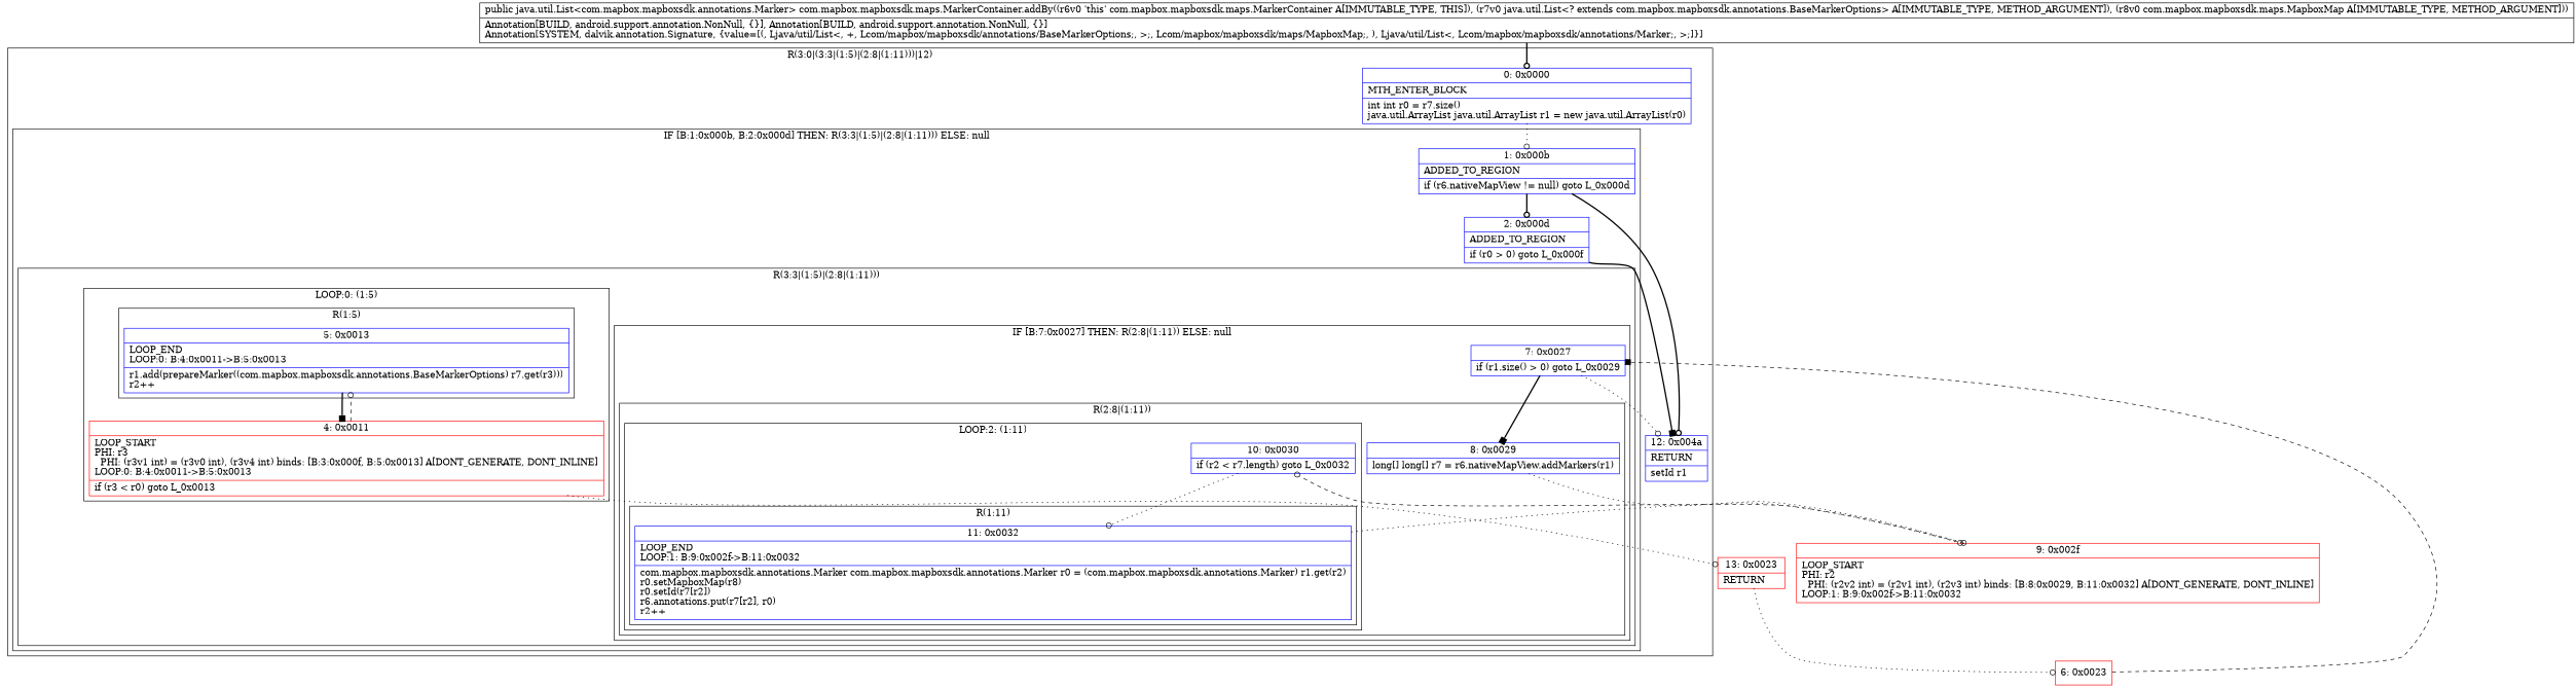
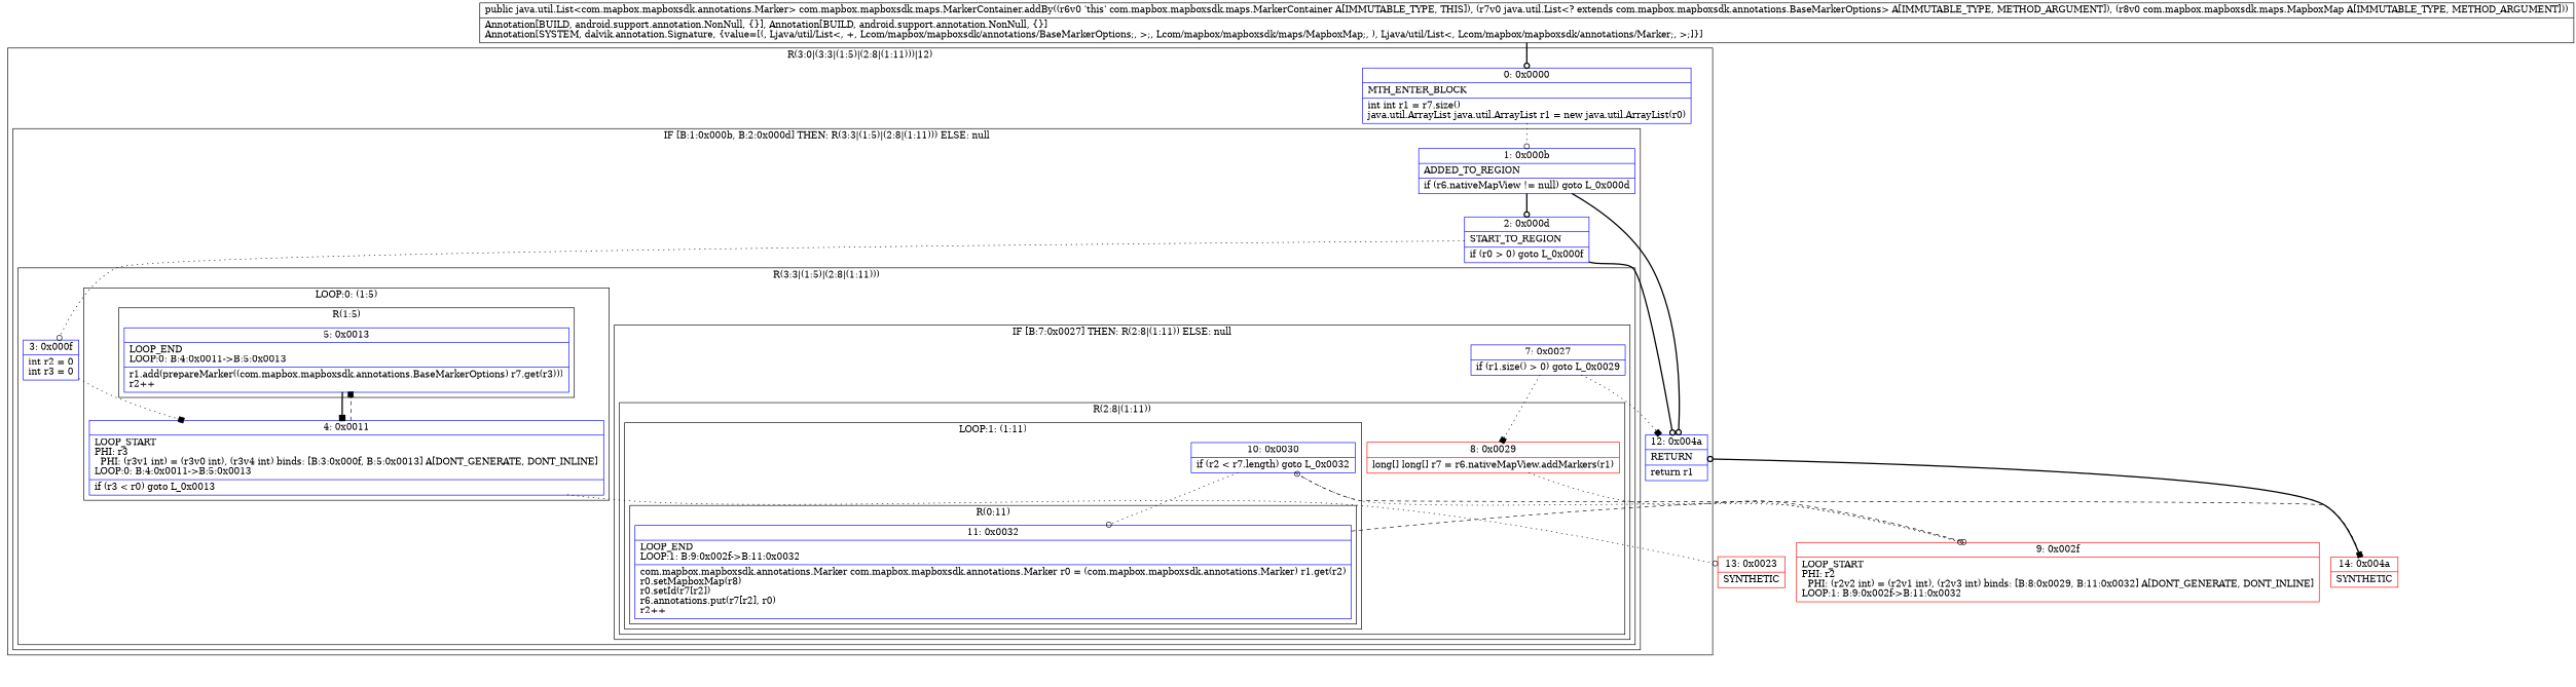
  digraph {
    node [color=blue shape=record]
    edge [arrowhead=odot style=dotted]
    n1 [label="{5\:\ 0x0013|LOOP_END\lLOOP:0: B:4:0x0011\-\>B:5:0x0013\l|r1.add(prepareMarker((com.mapbox.mapboxsdk.annotations.BaseMarkerOptions) r7.get(r3)))\lr2++\l}"]
-   n2 [color=red label="{4\:\ 0x0011|LOOP_START\lPHI: r3 \l  PHI: (r3v1 int) = (r3v0 int), (r3v4 int) binds: [B:3:0x000f, B:5:0x0013] A[DONT_GENERATE, DONT_INLINE]\lLOOP:0: B:4:0x0011\-\>B:5:0x0013\l|if (r3 \< r0) goto L_0x0013\l}"]
+   n2 [label="{4\:\ 0x0011|LOOP_START\lPHI: r3 \l  PHI: (r3v1 int) = (r3v0 int), (r3v4 int) binds: [B:3:0x000f, B:5:0x0013] A[DONT_GENERATE, DONT_INLINE]\lLOOP:0: B:4:0x0011\-\>B:5:0x0013\l|if (r3 \< r0) goto L_0x0013\l}"]
    n3 [label="{11\:\ 0x0032|LOOP_END\lLOOP:1: B:9:0x002f\-\>B:11:0x0032\l|com.mapbox.mapboxsdk.annotations.Marker com.mapbox.mapboxsdk.annotations.Marker r0 = (com.mapbox.mapboxsdk.annotations.Marker) r1.get(r2)\lr0.setMapboxMap(r8)\lr0.setId(r7[r2])\lr6.annotations.put(r7[r2], r0)\lr2++\l}"]
    n4 [label="{10\:\ 0x0030|if (r2 \< r7.length) goto L_0x0032\l}"]
-   n5 [label="{8\:\ 0x0029|long[] long[] r7 = r6.nativeMapView.addMarkers(r1)\l}"]
+   n5 [color=red label="{8\:\ 0x0029|long[] long[] r7 = r6.nativeMapView.addMarkers(r1)\l}"]
    n6 [label="{7\:\ 0x0027|if (r1.size() \> 0) goto L_0x0029\l}"]
+   n7 [label="{3\:\ 0x000f|int r2 = 0\lint r3 = 0\l}"]
    n8 [label="{1\:\ 0x000b|ADDED_TO_REGION\l|if (r6.nativeMapView != null) goto L_0x000d\l}"]
-   n9 [label="{2\:\ 0x000d|ADDED_TO_REGION\l|if (r0 \> 0) goto L_0x000f\l}"]
-   n10 [label="{0\:\ 0x0000|MTH_ENTER_BLOCK\l|int int r0 = r7.size()\ljava.util.ArrayList java.util.ArrayList r1 = new java.util.ArrayList(r0)\l}"]
-   n11 [label="{12\:\ 0x004a|RETURN\l|setId r1\l}"]
-   n12 [color=red label="{13\:\ 0x0023|RETURN\l}"]
+   n9 [label="{2\:\ 0x000d|START_TO_REGION\l|if (r0 \> 0) goto L_0x000f\l}"]
+   n10 [label="{0\:\ 0x0000|MTH_ENTER_BLOCK\l|int int r1 = r7.size()\ljava.util.ArrayList java.util.ArrayList r1 = new java.util.ArrayList(r0)\l}"]
+   n11 [label="{12\:\ 0x004a|RETURN\l|return r1\l}"]
+   n12 [color=red label="{13\:\ 0x0023|SYNTHETIC\l}"]
    n13 [color=red label="{9\:\ 0x002f|LOOP_START\lPHI: r2 \l  PHI: (r2v2 int) = (r2v1 int), (r2v3 int) binds: [B:8:0x0029, B:11:0x0032] A[DONT_GENERATE, DONT_INLINE]\lLOOP:1: B:9:0x002f\-\>B:11:0x0032\l}"]
-   n15 [color=red label="{6\:\ 0x0023}"]
+   n14 [color=red label="{14\:\ 0x004a|SYNTHETIC\l}"]
    n16 [label="{public java.util.List\<com.mapbox.mapboxsdk.annotations.Marker\> com.mapbox.mapboxsdk.maps.MarkerContainer.addBy((r6v0 'this' com.mapbox.mapboxsdk.maps.MarkerContainer A[IMMUTABLE_TYPE, THIS]), (r7v0 java.util.List\<? extends com.mapbox.mapboxsdk.annotations.BaseMarkerOptions\> A[IMMUTABLE_TYPE, METHOD_ARGUMENT]), (r8v0 com.mapbox.mapboxsdk.maps.MapboxMap A[IMMUTABLE_TYPE, METHOD_ARGUMENT]))  | Annotation[BUILD, android.support.annotation.NonNull, \{\}], Annotation[BUILD, android.support.annotation.NonNull, \{\}]\lAnnotation[SYSTEM, dalvik.annotation.Signature, \{value=[(, Ljava\/util\/List\<, +, Lcom\/mapbox\/mapboxsdk\/annotations\/BaseMarkerOptions;, \>;, Lcom\/mapbox\/mapboxsdk\/maps\/MapboxMap;, ), Ljava\/util\/List\<, Lcom\/mapbox\/mapboxsdk\/annotations\/Marker;, \>;]\}]\l}" color=""]
    subgraph cluster_1 {
      label="R(3:0|(3:3|(1:5)|(2:8|(1:11)))|12)"
      n10
      n11
      subgraph cluster_2 {
        label="IF [B:1:0x000b, B:2:0x000d] THEN: R(3:3|(1:5)|(2:8|(1:11))) ELSE: null"
        n8
        n9
        subgraph cluster_3 {
          label="R(3:3|(1:5)|(2:8|(1:11)))"
+         n7
          subgraph cluster_4 {
            label="LOOP:0: (1:5)"
            n2
            subgraph cluster_5 {
              label="R(1:5)"
              n1
            }
          }
          subgraph cluster_6 {
            label="IF [B:7:0x0027] THEN: R(2:8|(1:11)) ELSE: null"
            n6
            subgraph cluster_7 {
              label="R(2:8|(1:11))"
              n5
              subgraph cluster_8 {
-               label="LOOP:2: (1:11)"
+               label="LOOP:1: (1:11)"
                n4
                subgraph cluster_9 {
-                 label="R(1:11)"
+                 label="R(0:11)"
                  n3
                }
              }
            }
          }
        }
      }
    }
    n1 -> n2 [arrowhead=box style=bold]
-   n2 -> n1 [style=dashed]
+   n2 -> n1 [arrowhead=box style=dashed]
    n2 -> n12
-   n3 -> n13
+   n3 -> n13 [style=dashed]
    n4 -> n3
+   n4 -> n14 [arrowhead=box style=dashed]
    n5 -> n13
-   n6 -> n5 [arrowhead=box style=bold]
-   n6 -> n11
+   n6 -> n5 [arrowhead=box]
+   n6 -> n11 [arrowhead=box]
+   n7 -> n2 [arrowhead=box]
    n8 -> n9 [style=bold]
    n8 -> n11 [style=bold]
-   n9 -> n11 [arrowhead=box style=bold]
+   n9 -> n7
+   n9 -> n11 [style=bold]
    n10 -> n8
-   n12 -> n15
-   n13 -> n4 [style=dashed]
-   n15 -> n6 [arrowhead=box style=dashed]
+   n13 -> n4
+   n14 -> n11 [style=bold]
    n16 -> n10 [style=bold]
  }
